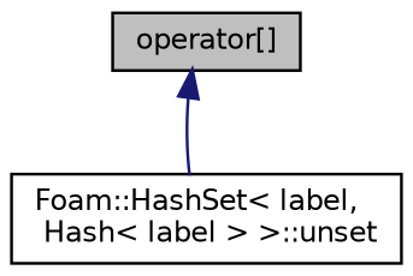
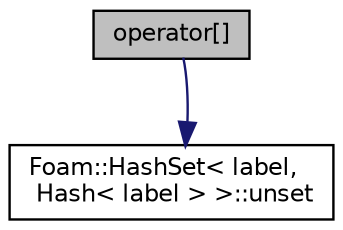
  digraph {
    rankdir=TB
    node [color=black fontname=Helvetica fontsize=10 shape=record]
    n1 [fillcolor=grey75 fontcolor=black height=0.2 label="operator[]" style=filled width=0.4]
    n2 [height=0.2 label="Foam::HashSet\< label,\l Hash\< label \> \>::unset" width=0.4]
-   n1 -> n2 [color=midnightblue dir=back fontname=Helvetica fontsize=10 labelfontname=Helvetica labelfontsize=10 style=solid]
+   n2 -> n1 [color=midnightblue dir=back fontname=Helvetica fontsize=10 labelfontname=Helvetica labelfontsize=10 style=solid]
  }
